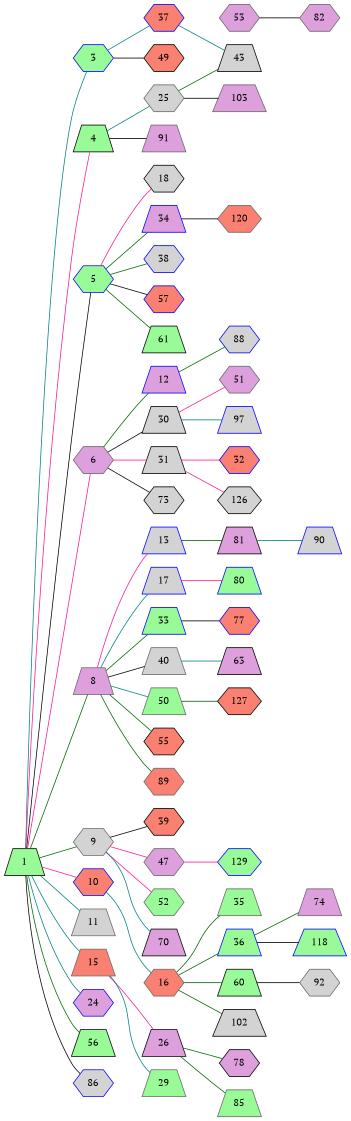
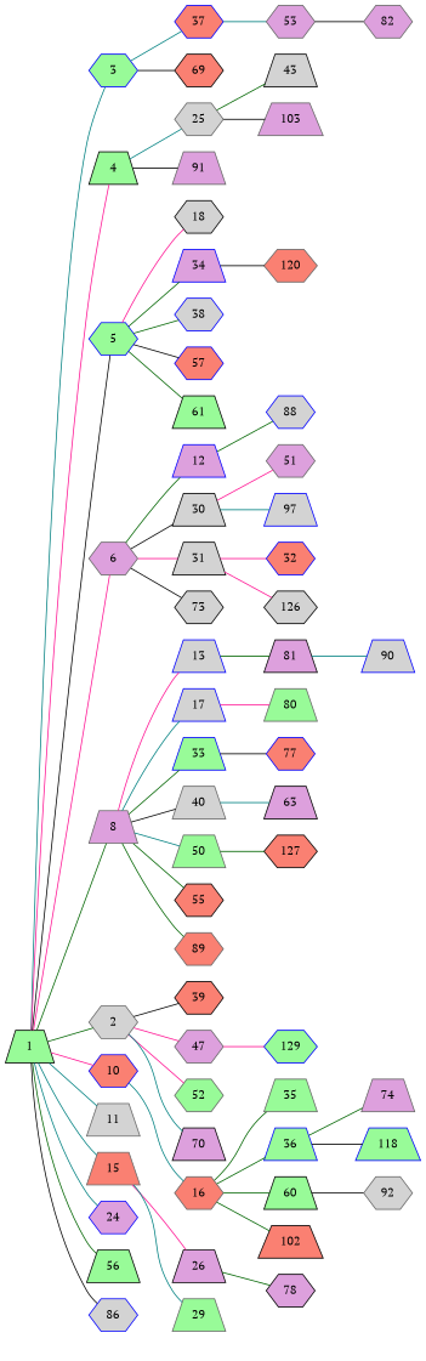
  graph {
    fontname="PT Serif"
    rankdir=LR
    node [color=gray40 fillcolor=lightgrey fontname="PT Serif" shape=trapezium style=filled]
    edge [color=darkgreen fontname="PT Serif"]
    1 [color=black fillcolor=palegreen super="+2"]
    3 [color=blue fillcolor=palegreen shape=hexagon super="+14"]
    4 [color=black fillcolor=palegreen super="+65"]
    5 [color=blue fillcolor=palegreen shape=hexagon super="+23"]
    6 [fillcolor=plum shape=hexagon super="+62+7"]
    8 [fillcolor=plum]
-   9 [shape=hexagon super="+111+44+20"]
+   9 [shape=hexagon super="+111+44+20" label=2]
    10 [color=blue fillcolor=salmon shape=hexagon super="+110+46"]
    11
    15 [fillcolor=salmon]
    24 [color=blue fillcolor=plum shape=hexagon super="+48"]
    56 [color=black fillcolor=palegreen]
    86 [color=blue shape=hexagon]
    37 [color=blue fillcolor=salmon shape=hexagon super="+128+41"]
-   49 [color=black fillcolor=salmon shape=hexagon super="+101"]
+   49 [color=black fillcolor=salmon shape=hexagon super="+101" label=69]
    25 [shape=hexagon]
    91 [fillcolor=plum super="+114"]
    18 [color=black shape=hexagon]
    34 [color=blue fillcolor=plum]
    38 [color=blue shape=hexagon super="+109"]
    57 [color=blue fillcolor=salmon shape=hexagon]
    61 [color=black fillcolor=palegreen]
    12 [color=blue fillcolor=plum super="+19"]
    30 [color=black super="+79"]
    31 [color=black]
    73 [color=black shape=hexagon]
    13 [color=blue]
    17 [color=blue super="+119+45"]
    33 [color=blue fillcolor=palegreen super="+75"]
    40
    50 [fillcolor=palegreen]
    55 [color=black fillcolor=salmon shape=hexagon]
    89 [fillcolor=salmon shape=hexagon]
    39 [color=black fillcolor=salmon shape=hexagon super="+69+105"]
    47 [fillcolor=plum shape=hexagon super="+54+96+93"]
    52 [fillcolor=palegreen shape=hexagon]
    70 [color=black fillcolor=plum]
    16 [fillcolor=salmon shape=hexagon super="+72+107+21"]
    26 [color=black fillcolor=plum]
    29 [fillcolor=palegreen super="+100+121+64"]
    53 [fillcolor=plum shape=hexagon super="+67"]
    43 [color=black]
    103 [fillcolor=plum]
    120 [fillcolor=salmon shape=hexagon]
    88 [color=blue shape=hexagon]
    51 [fillcolor=plum shape=hexagon super="+99+58"]
    97 [color=blue super="+98"]
    32 [color=blue fillcolor=salmon shape=hexagon]
    126 [color=black shape=hexagon]
    81 [color=black fillcolor=plum super="+113"]
-   80 [color=blue fillcolor=palegreen super="+123"]
+   80 [fillcolor=palegreen super="+123"]
    77 [color=blue fillcolor=salmon shape=hexagon super="+94"]
    63 [color=black fillcolor=plum]
    127 [color=black fillcolor=salmon shape=hexagon]
    129 [color=blue fillcolor=palegreen shape=hexagon]
    35 [fillcolor=palegreen super="+84"]
    36 [color=blue fillcolor=palegreen super="+42+76+104"]
    60 [color=black fillcolor=palegreen]
-   102 [color=black]
+   102 [color=black fillcolor=salmon]
    90 [color=blue]
    78 [color=black fillcolor=plum shape=hexagon]
-   85 [fillcolor=palegreen super="+134"]
    74 [fillcolor=plum]
    118 [color=blue fillcolor=palegreen super="+131"]
    92 [shape=hexagon super="+130"]
    82 [fillcolor=plum shape=hexagon]
    1 -- 3 [color=teal]
    1 -- 4 [color=deeppink]
    1 -- 5 [color=black]
    1 -- 6 [color=deeppink]
    1 -- 8
    1 -- 9
    1 -- 10 [color=deeppink]
    1 -- 11 [color=teal]
    1 -- 15 [color=teal]
    1 -- 24 [color=teal]
    1 -- 56
    1 -- 86 [color=black]
    3 -- 37 [color=teal]
    3 -- 49 [color=black]
    4 -- 25 [color=teal]
    4 -- 91 [color=black]
    5 -- 18 [color=deeppink]
    5 -- 34
    5 -- 38
    5 -- 57 [color=black]
    5 -- 61
    6 -- 12
    6 -- 30 [color=black]
    6 -- 31 [color=deeppink]
    6 -- 73 [color=black]
    8 -- 13 [color=deeppink]
    8 -- 17 [color=teal]
    8 -- 33
    8 -- 40 [color=black]
    8 -- 50 [color=teal]
    8 -- 55
    8 -- 89
    9 -- 39 [color=black]
    9 -- 47 [color=deeppink]
    9 -- 52 [color=deeppink]
    9 -- 70 [color=teal]
    10 -- 16 [color=teal]
    15 -- 26 [color=deeppink]
    15 -- 29 [color=teal]
-   37 -- 43 [color=teal]
+   37 -- 53 [color=teal]
    25 -- 43
    25 -- 103 [color=black]
    34 -- 120 [color=black]
    12 -- 88
    30 -- 51 [color=deeppink]
    30 -- 97 [color=teal]
    31 -- 32 [color=deeppink]
    31 -- 126 [color=deeppink]
    13 -- 81
    17 -- 80 [color=deeppink]
    33 -- 77 [color=black]
    40 -- 63 [color=teal]
    50 -- 127
    47 -- 129 [color=deeppink]
    16 -- 35
    16 -- 36
    16 -- 60
    16 -- 102
    26 -- 78
-   26 -- 85
    53 -- 82 [color=black]
    81 -- 90 [color=teal]
    36 -- 74
    36 -- 118 [color=black]
    60 -- 92 [color=black]
  }
